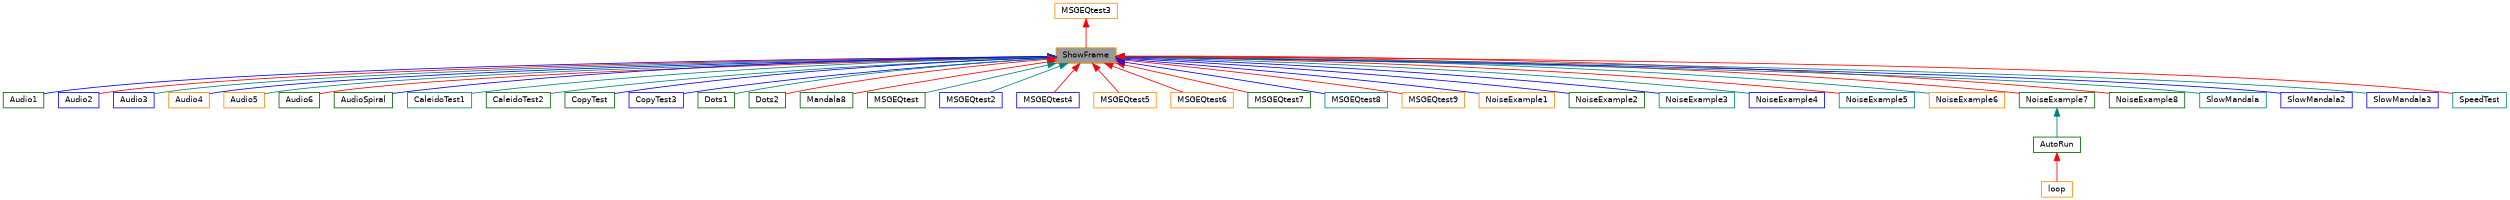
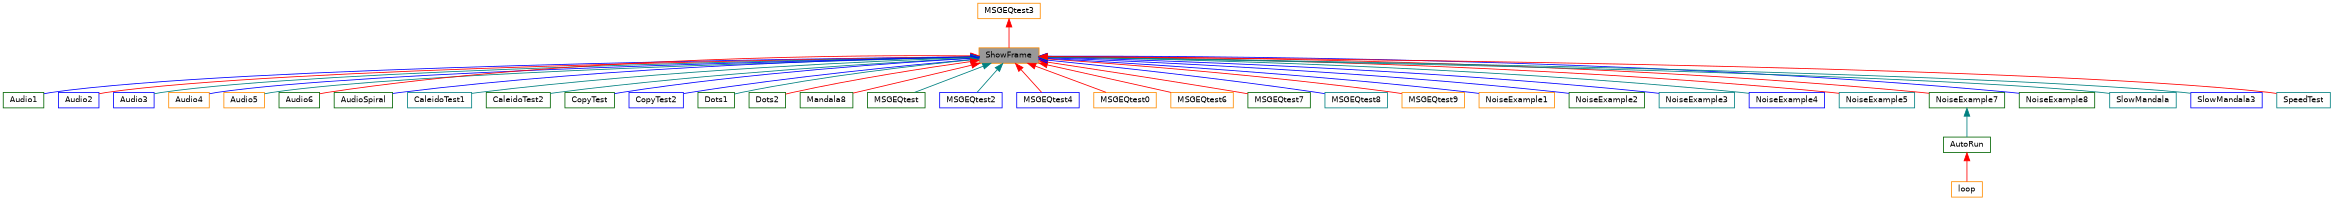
  digraph {
    rankdir=TB
    node [color=darkgreen fillcolor=white fontname=Helvetica fontsize=10 shape=box style=filled]
    edge [color=red dir=back fontname=Helvetica fontsize=10 labelfontname=Helvetica labelfontsize=10 style=solid]
    n1 [color=darkorange fillcolor=grey60 fontcolor=black height=0.2 label=ShowFrame width=0.4]
    n2 [height=0.2 label=Audio1 width=0.4]
    n3 [color=blue height=0.2 label=Audio2 width=0.4]
    n4 [color=blue height=0.2 label=Audio3 width=0.4]
    n5 [color=darkorange height=0.2 label=Audio4 width=0.4]
    n6 [color=darkorange height=0.2 label=Audio5 width=0.4]
    n7 [height=0.2 label=Audio6 width=0.4]
    n8 [height=0.2 label=AudioSpiral width=0.4]
    n9 [color=teal height=0.2 label=CaleidoTest1 width=0.4]
    n10 [height=0.2 label=CaleidoTest2 width=0.4]
    n11 [height=0.2 label=CopyTest width=0.4]
-   n12 [color=blue height=0.2 label=CopyTest3 width=0.4]
+   n12 [color=blue height=0.2 label=CopyTest2 width=0.4]
    n13 [height=0.2 label=Dots1 width=0.4]
    n14 [height=0.2 label=Dots2 width=0.4]
    n15 [height=0.2 label=Mandala8 width=0.4]
    n16 [height=0.2 label=MSGEQtest width=0.4]
    n17 [color=blue height=0.2 label=MSGEQtest2 width=0.4]
    n18 [color=blue height=0.2 label=MSGEQtest4 width=0.4]
-   n19 [color=darkorange height=0.2 label=MSGEQtest5 width=0.4]
+   n19 [color=darkorange height=0.2 label=MSGEQtest0 width=0.4]
    n20 [color=darkorange height=0.2 label=MSGEQtest6 width=0.4]
    n21 [height=0.2 label=MSGEQtest7 width=0.4]
    n22 [color=teal height=0.2 label=MSGEQtest8 width=0.4]
    n23 [color=darkorange height=0.2 label=MSGEQtest9 width=0.4]
    n24 [color=darkorange height=0.2 label=NoiseExample1 width=0.4]
    n25 [height=0.2 label=NoiseExample2 width=0.4]
    n26 [color=teal height=0.2 label=NoiseExample3 width=0.4]
    n27 [color=blue height=0.2 label=NoiseExample4 width=0.4]
    n28 [color=teal height=0.2 label=NoiseExample5 width=0.4]
-   n29 [color=darkorange height=0.2 label=NoiseExample6 width=0.4]
    n30 [height=0.2 label=NoiseExample7 width=0.4]
    n31 [height=0.2 label=NoiseExample8 width=0.4]
    n32 [color=teal height=0.2 label=SlowMandala width=0.4]
-   n33 [color=blue height=0.2 label=SlowMandala2 width=0.4]
    n34 [color=blue height=0.2 label=SlowMandala3 width=0.4]
    n35 [color=teal height=0.2 label=SpeedTest width=0.4]
    n36 [color=darkorange height=0.2 label=MSGEQtest3 width=0.4]
    n37 [height=0.2 label=AutoRun width=0.4]
    n38 [color=darkorange height=0.2 label=loop width=0.4]
    n1 -> n2 [color=blue]
    n1 -> n3
    n1 -> n4 [color=teal]
    n1 -> n5 [color=blue]
    n1 -> n6 [color=teal]
    n1 -> n7
    n1 -> n8 [color=blue]
    n1 -> n9 [color=teal]
    n1 -> n10 [color=teal]
    n1 -> n11 [color=blue]
    n1 -> n12 [color=blue]
    n1 -> n13 [color=teal]
    n1 -> n14
    n1 -> n15
    n1 -> n16 [color=teal]
    n1 -> n17 [color=teal]
    n1 -> n18
    n1 -> n19
    n1 -> n20
    n1 -> n21
    n1 -> n22 [color=blue]
    n1 -> n23
    n1 -> n24 [color=blue]
    n1 -> n25 [color=blue]
    n1 -> n26 [color=blue]
    n1 -> n27 [color=teal]
    n1 -> n28
-   n1 -> n29 [color=teal]
    n1 -> n30
-   n1 -> n31
+   n1 -> n31 [color=blue]
    n1 -> n32 [color=teal]
-   n1 -> n33 [color=blue]
    n1 -> n34 [color=teal]
    n1 -> n35
    n30 -> n37 [color=teal]
    n36 -> n1
    n37 -> n38
  }
